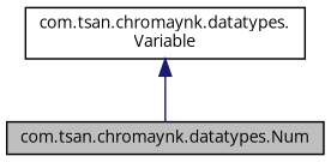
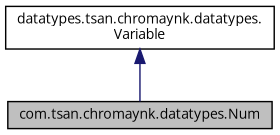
  digraph {
    fontname="Open Sans"
    node [color=black fontname="Open Sans" fontsize=10 shape=record style=filled]
    n1 [fillcolor=grey75 fontcolor=black height=0.2 label="com.tsan.chromaynk.datatypes.Num" width=0.4]
-   n2 [fillcolor=white height=0.2 label="com.tsan.chromaynk.datatypes.\lVariable" width=0.4]
+   n2 [fillcolor=white height=0.2 label="datatypes.tsan.chromaynk.datatypes.\lVariable" width=0.4]
    n2 -> n1 [color=midnightblue dir=back fontname="Open Sans" fontsize=10 labelfontname=Helvetica labelfontsize=10 style=solid]
  }
